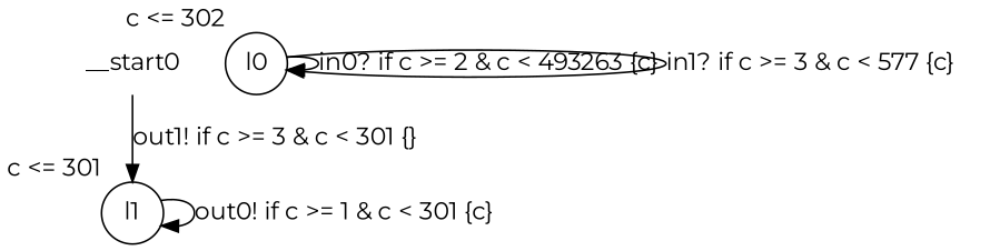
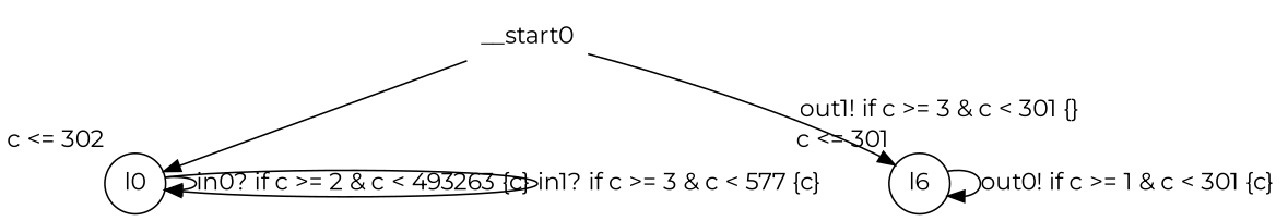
  digraph {
    fontname=Montserrat
    node [fontname=Montserrat shape=circle margin=0]
    edge [fontname=Montserrat]
    __start0 [shape=none margin=""]
    n2 [label=l0 xlabel="c <= 302"]
-   n3 [label=l1 xlabel="c <= 301"]
+   n3 [label=l6 xlabel="c <= 301"]
+   __start0 -> n2
    __start0 -> n3 [label="out1! if c >= 3 & c < 301 {} "]
    n2 -> n2 [label="in0? if c >= 2 & c < 493263 {c} "]
    n2 -> n2 [label="in1? if c >= 3 & c < 577 {c} "]
    n3 -> n3 [label="out0! if c >= 1 & c < 301 {c} "]
  }
